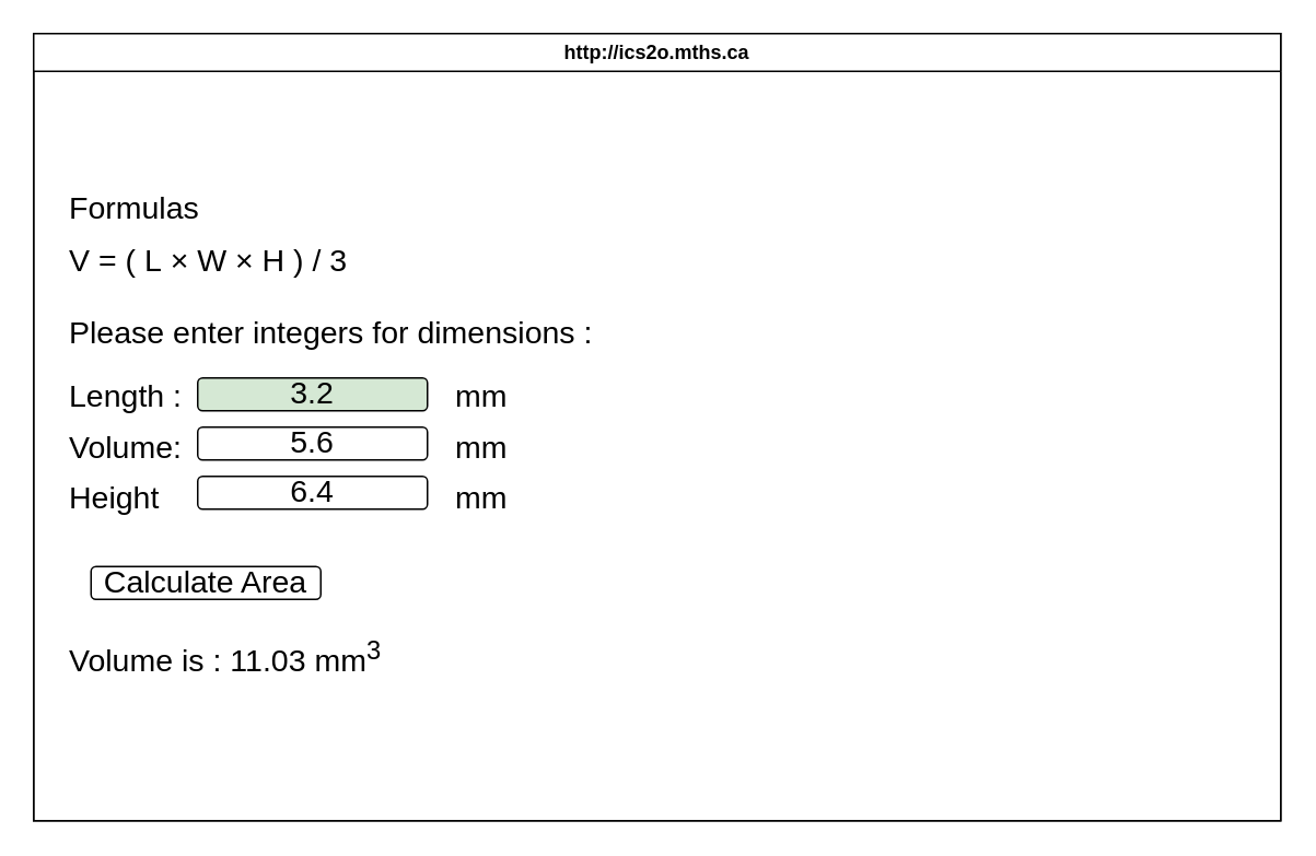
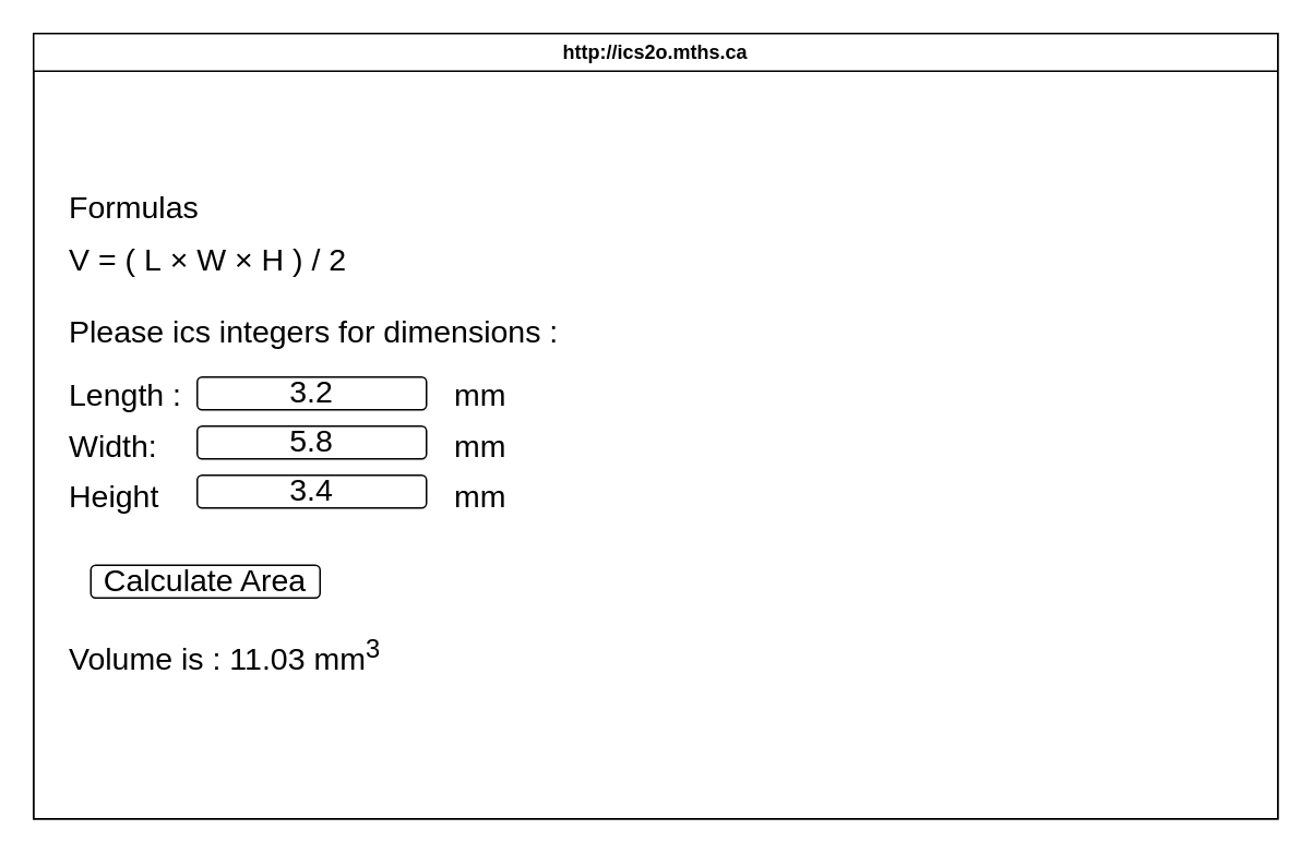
  <mxCell id="0" />
  <mxCell id="1" parent="0" />
  <mxCell id="2" value="http://ics2o.mths.ca" style="swimlane;whiteSpace=wrap;html=1;" parent="1" vertex="1"><mxGeometry x="20" y="20" width="760" height="480" as="geometry" /></mxCell>
  <mxCell id="3" value="http://ics2o.mths.ca" style="swimlane;whiteSpace=wrap;html=1;" vertex="1" parent="1"><mxGeometry x="20" y="20" width="760" height="480" as="geometry" /></mxCell>
- <mxCell id="4" value="&lt;font color=&quot;#000000&quot;&gt;&lt;font style=&quot;font-size: 19px;&quot;&gt;&lt;span style=&quot;font-size: 19px;&quot;&gt;Formulas&lt;/span&gt;&lt;br&gt;&lt;font style=&quot;font-size: 19px;&quot;&gt;V = ( L&amp;nbsp;&lt;/font&gt;&lt;/font&gt;&lt;span style=&quot;font-size: 19px;&quot;&gt;&lt;font style=&quot;font-size: 19px;&quot;&gt;× W&amp;nbsp;&lt;/font&gt;&lt;/span&gt;&lt;font style=&quot;font-size: 19px;&quot;&gt;× H ) / 3&lt;/font&gt;&lt;/font&gt;" style="text;html=1;align=left;verticalAlign=middle;resizable=0;points=[];autosize=1;strokeColor=none;fillColor=none;fontSize=26;" vertex="1" parent="3"><mxGeometry x="20" y="80" width="190" height="80" as="geometry" /></mxCell>
- <mxCell id="5" value="&lt;font style=&quot;font-size: 19px;&quot;&gt;Please enter integers for dimensions :&lt;br&gt;&lt;/font&gt;" style="text;html=1;align=left;verticalAlign=middle;resizable=0;points=[];autosize=1;strokeColor=none;fillColor=none;fontSize=26;" vertex="1" parent="3"><mxGeometry x="20" y="160" width="340" height="40" as="geometry" /></mxCell>
- <mxCell id="6" value="&lt;font style=&quot;font-size: 19px;&quot;&gt;Length :&lt;br&gt;Volume:&lt;br&gt;Height&amp;nbsp;&lt;br&gt;&lt;/font&gt;" style="text;html=1;align=left;verticalAlign=middle;resizable=0;points=[];autosize=1;strokeColor=none;fillColor=none;fontSize=26;" vertex="1" parent="3"><mxGeometry x="20" y="195" width="90" height="110" as="geometry" /></mxCell>
- <mxCell id="7" value="3.2" style="rounded=1;whiteSpace=wrap;html=1;fontSize=19;fillColor=#d5e8d4;" vertex="1" parent="3"><mxGeometry x="100" y="210" width="140" height="20" as="geometry" /></mxCell>
- <mxCell id="8" value="5.6" style="rounded=1;whiteSpace=wrap;html=1;fontSize=19;" vertex="1" parent="3"><mxGeometry x="100" y="240" width="140" height="20" as="geometry" /></mxCell>
- <mxCell id="9" value="6.4" style="rounded=1;whiteSpace=wrap;html=1;fontSize=19;" vertex="1" parent="3"><mxGeometry x="100" y="270" width="140" height="20" as="geometry" /></mxCell>
+ <mxCell id="4" value="&lt;font color=&quot;#000000&quot;&gt;&lt;font style=&quot;font-size: 19px;&quot;&gt;&lt;span style=&quot;font-size: 19px;&quot;&gt;Formulas&lt;/span&gt;&lt;br&gt;&lt;font style=&quot;font-size: 19px;&quot;&gt;V = ( L&amp;nbsp;&lt;/font&gt;&lt;/font&gt;&lt;span style=&quot;font-size: 19px;&quot;&gt;&lt;font style=&quot;font-size: 19px;&quot;&gt;× W&amp;nbsp;&lt;/font&gt;&lt;/span&gt;&lt;font style=&quot;font-size: 19px;&quot;&gt;× H ) / 2&lt;/font&gt;&lt;/font&gt;" style="text;html=1;align=left;verticalAlign=middle;resizable=0;points=[];autosize=1;strokeColor=none;fillColor=none;fontSize=26;" vertex="1" parent="3"><mxGeometry x="20" y="80" width="190" height="80" as="geometry" /></mxCell>
+ <mxCell id="5" value="&lt;font style=&quot;font-size: 19px;&quot;&gt;Please ics integers for dimensions :&lt;br&gt;&lt;/font&gt;" style="text;html=1;align=left;verticalAlign=middle;resizable=0;points=[];autosize=1;strokeColor=none;fillColor=none;fontSize=26;" vertex="1" parent="3"><mxGeometry x="20" y="160" width="340" height="40" as="geometry" /></mxCell>
+ <mxCell id="6" value="&lt;font style=&quot;font-size: 19px;&quot;&gt;Length :&lt;br&gt;Width:&lt;br&gt;Height&amp;nbsp;&lt;br&gt;&lt;/font&gt;" style="text;html=1;align=left;verticalAlign=middle;resizable=0;points=[];autosize=1;strokeColor=none;fillColor=none;fontSize=26;" vertex="1" parent="3"><mxGeometry x="20" y="195" width="90" height="110" as="geometry" /></mxCell>
+ <mxCell id="7" value="3.2" style="rounded=1;whiteSpace=wrap;html=1;fontSize=19;" vertex="1" parent="3"><mxGeometry x="100" y="210" width="140" height="20" as="geometry" /></mxCell>
+ <mxCell id="8" value="5.8" style="rounded=1;whiteSpace=wrap;html=1;fontSize=19;" vertex="1" parent="3"><mxGeometry x="100" y="240" width="140" height="20" as="geometry" /></mxCell>
+ <mxCell id="9" value="3.4" style="rounded=1;whiteSpace=wrap;html=1;fontSize=19;" vertex="1" parent="3"><mxGeometry x="100" y="270" width="140" height="20" as="geometry" /></mxCell>
  <mxCell id="10" value="&lt;font style=&quot;font-size: 19px;&quot;&gt;&amp;nbsp;mm&lt;br&gt;&amp;nbsp;mm&lt;br&gt;&amp;nbsp;mm&amp;nbsp;&lt;br&gt;&lt;/font&gt;" style="text;html=1;align=left;verticalAlign=middle;resizable=0;points=[];autosize=1;strokeColor=none;fillColor=none;fontSize=26;" vertex="1" parent="3"><mxGeometry x="250" y="195" width="70" height="110" as="geometry" /></mxCell>
  <mxCell id="11" value="Calculate Area" style="rounded=1;whiteSpace=wrap;html=1;fontSize=19;" vertex="1" parent="3"><mxGeometry x="35" y="325" width="140" height="20" as="geometry" /></mxCell>
  <mxCell id="12" value="&lt;font style=&quot;font-size: 19px;&quot;&gt;Volume is : 11.03 mm&lt;sup&gt;3&lt;/sup&gt;&lt;br&gt;&lt;/font&gt;" style="text;html=1;align=left;verticalAlign=middle;resizable=0;points=[];autosize=1;strokeColor=none;fillColor=none;fontSize=26;" vertex="1" parent="3"><mxGeometry x="20" y="360" width="210" height="40" as="geometry" /></mxCell>
  <mxCell id="13" value="" style="shape=image;verticalLabelPosition=bottom;labelBackgroundColor=default;verticalAlign=top;aspect=fixed;imageAspect=0;image=https://www.symbolab.com/public/img/geometry/rectangular_pyramid.png;" vertex="1" parent="3"><mxGeometry x="420" y="91.1" width="294" height="268.9" as="geometry" /></mxCell>
